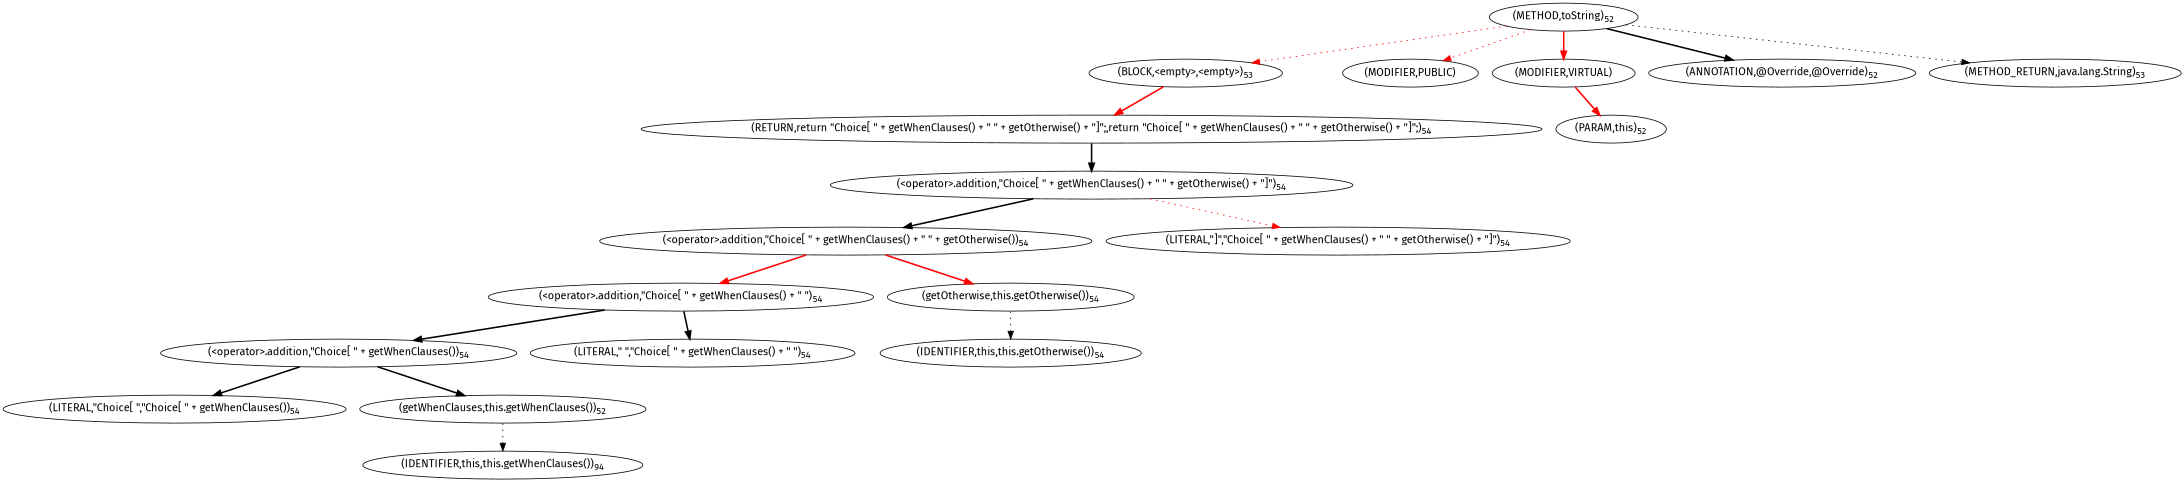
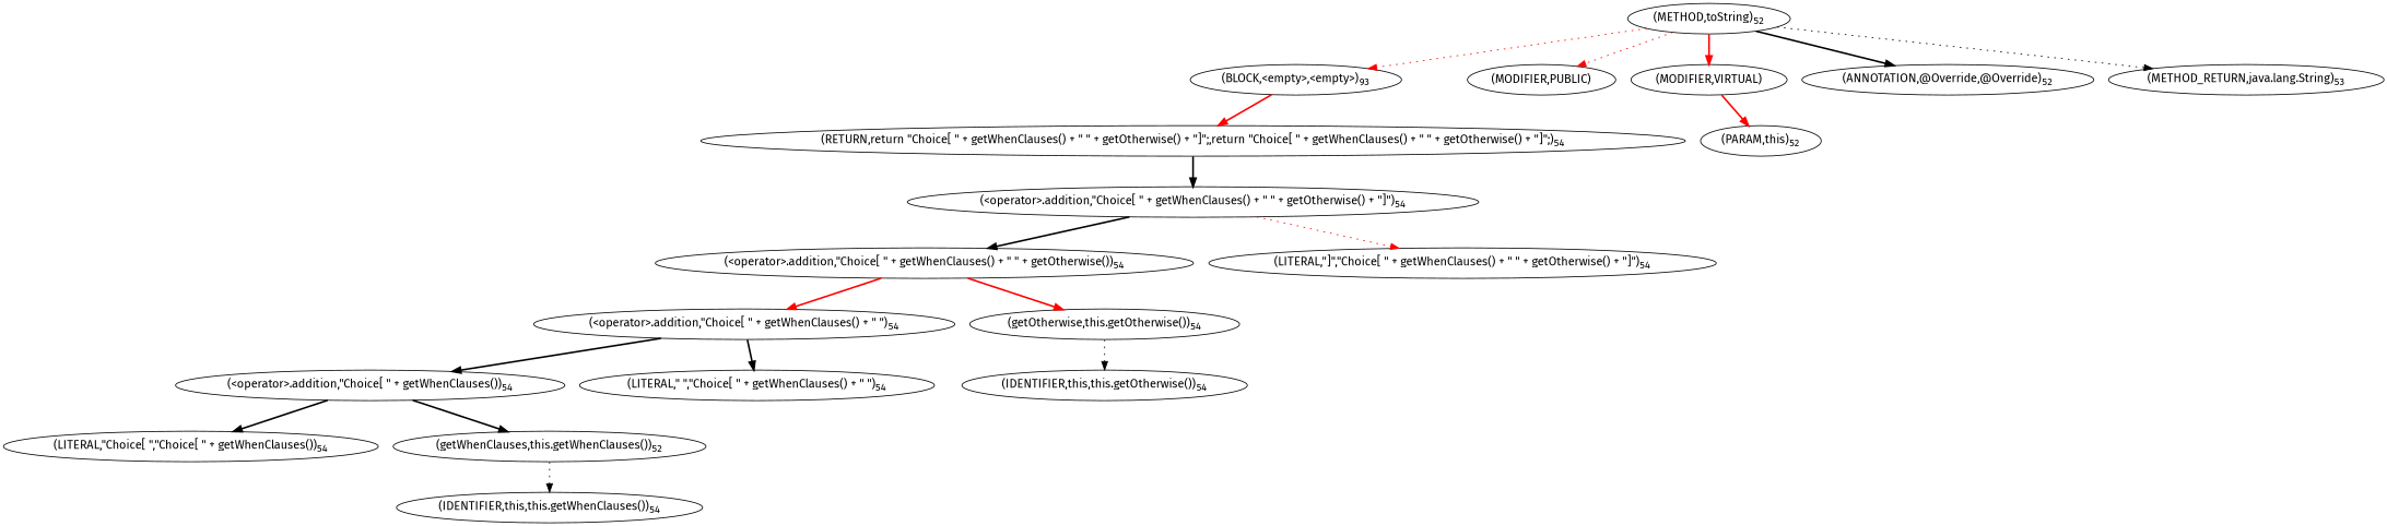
  digraph {
    fontname="Fira Sans"
    node [fontname="Fira Sans"]
    edge [color=black fontname="Fira Sans" style=bold]
    n1 [label=<(METHOD,toString)<SUB>52</SUB>>]
-   n2 [label=<(BLOCK,&lt;empty&gt;,&lt;empty&gt;)<SUB>53</SUB>>]
+   n2 [label=<(BLOCK,&lt;empty&gt;,&lt;empty&gt;)<SUB>93</SUB>>]
    n3 [label=<(MODIFIER,PUBLIC)>]
    n4 [label=<(MODIFIER,VIRTUAL)>]
    n5 [label=<(ANNOTATION,@Override,@Override)<SUB>52</SUB>>]
    n6 [label=<(METHOD_RETURN,java.lang.String)<SUB>53</SUB>>]
    n7 [label=<(PARAM,this)<SUB>52</SUB>>]
    n8 [label=<(RETURN,return &quot;Choice[ &quot; + getWhenClauses() + &quot; &quot; + getOtherwise() + &quot;]&quot;;,return &quot;Choice[ &quot; + getWhenClauses() + &quot; &quot; + getOtherwise() + &quot;]&quot;;)<SUB>54</SUB>>]
    n9 [label=<(&lt;operator&gt;.addition,&quot;Choice[ &quot; + getWhenClauses() + &quot; &quot; + getOtherwise() + &quot;]&quot;)<SUB>54</SUB>>]
    n10 [label=<(&lt;operator&gt;.addition,&quot;Choice[ &quot; + getWhenClauses() + &quot; &quot; + getOtherwise())<SUB>54</SUB>>]
    n11 [label=<(LITERAL,&quot;]&quot;,&quot;Choice[ &quot; + getWhenClauses() + &quot; &quot; + getOtherwise() + &quot;]&quot;)<SUB>54</SUB>>]
    n12 [label=<(&lt;operator&gt;.addition,&quot;Choice[ &quot; + getWhenClauses() + &quot; &quot;)<SUB>54</SUB>>]
    n13 [label=<(getOtherwise,this.getOtherwise())<SUB>54</SUB>>]
    n14 [label=<(&lt;operator&gt;.addition,&quot;Choice[ &quot; + getWhenClauses())<SUB>54</SUB>>]
    n15 [label=<(LITERAL,&quot; &quot;,&quot;Choice[ &quot; + getWhenClauses() + &quot; &quot;)<SUB>54</SUB>>]
    n16 [label=<(IDENTIFIER,this,this.getOtherwise())<SUB>54</SUB>>]
    n17 [label=<(LITERAL,&quot;Choice[ &quot;,&quot;Choice[ &quot; + getWhenClauses())<SUB>54</SUB>>]
    n18 [label=<(getWhenClauses,this.getWhenClauses())<SUB>52</SUB>>]
-   n19 [label=<(IDENTIFIER,this,this.getWhenClauses())<SUB>94</SUB>>]
+   n19 [label=<(IDENTIFIER,this,this.getWhenClauses())<SUB>54</SUB>>]
    n1 -> n2 [color=red style=dotted]
    n1 -> n3 [color=red style=dotted]
    n1 -> n4 [color=red]
    n1 -> n5
    n1 -> n6 [style=dotted]
    n2 -> n8 [color=red]
    n4 -> n7 [color=red]
    n8 -> n9
    n9 -> n10
    n9 -> n11 [color=red style=dotted]
    n10 -> n12 [color=red]
    n10 -> n13 [color=red]
    n12 -> n14
    n12 -> n15
    n13 -> n16 [style=dotted]
    n14 -> n17
    n14 -> n18
    n18 -> n19 [style=dotted]
  }
